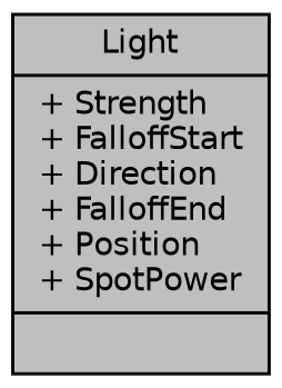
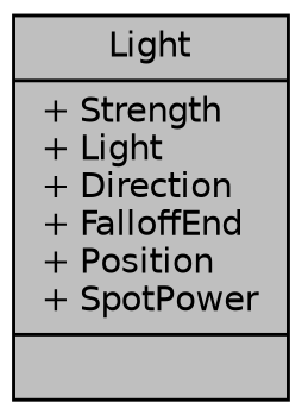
  digraph {
-   n1 [color=black fillcolor=grey75 fontcolor=black fontname=Helvetica fontsize=10 height=0.2 label="{Light\n|+ Strength\l+ FalloffStart\l+ Direction\l+ FalloffEnd\l+ Position\l+ SpotPower\l|}" shape=record style=filled width=0.4]
+   n1 [color=black fillcolor=grey75 fontcolor=black fontname=Helvetica fontsize=10 height=0.2 label="{Light\n|+ Strength\l+ Light\l+ Direction\l+ FalloffEnd\l+ Position\l+ SpotPower\l|}" shape=record style=filled width=0.4]
  }
